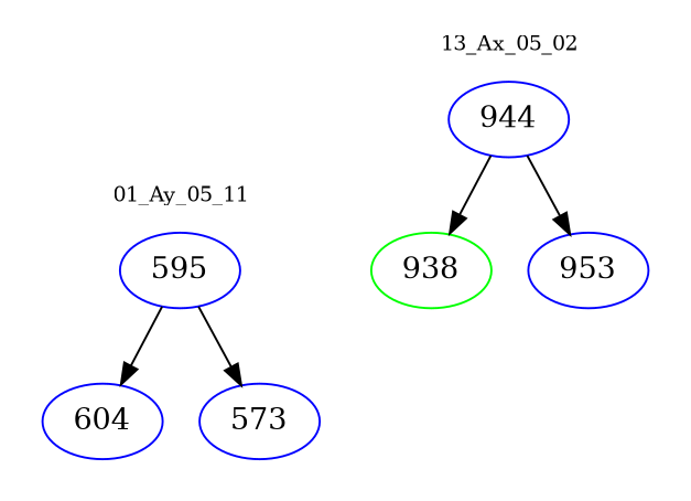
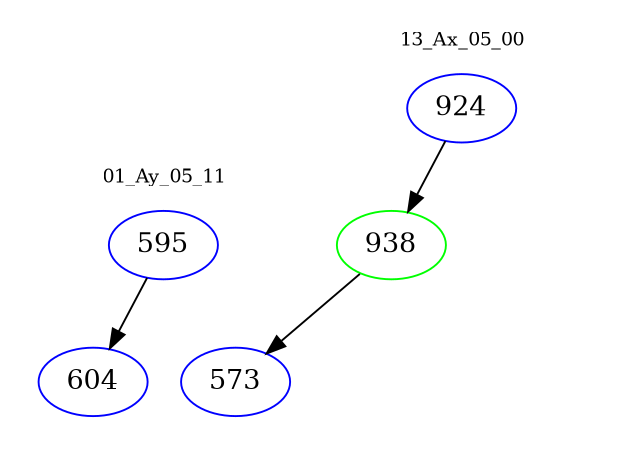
  digraph {
    node [color=blue]
    edge [color=black]
    n1 [label=595]
    n2 [label=573]
    n3 [label=604]
-   n4 [label=944]
+   n4 [label=924]
    n5 [color=green label=938]
-   n6 [label=953]
    subgraph cluster_1 {
      color=white
      fontsize=10
      label="01_Ay_05_11"
      n1
      n2
      n3
    }
    subgraph cluster_2 {
      color=white
      fontsize=10
-     label="13_Ax_05_02"
+     label="13_Ax_05_00"
      n4
      n5
-     n6
    }
-   n1 -> n2
+   n5 -> n2
    n1 -> n3
    n4 -> n5
-   n4 -> n6
  }
